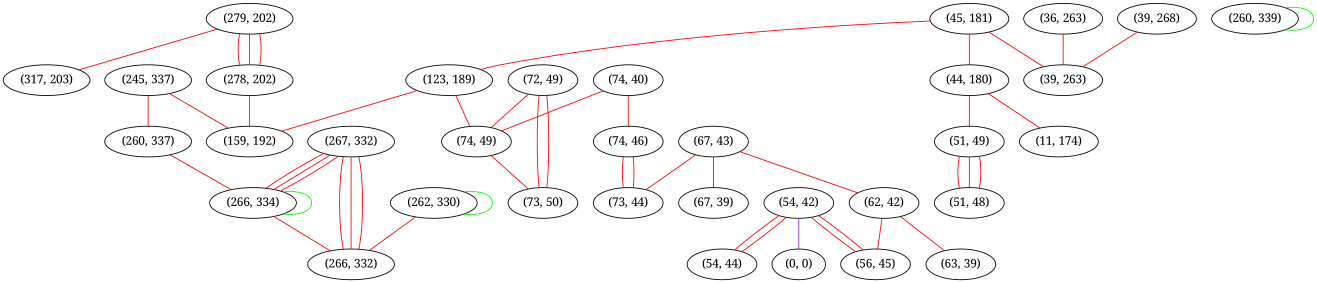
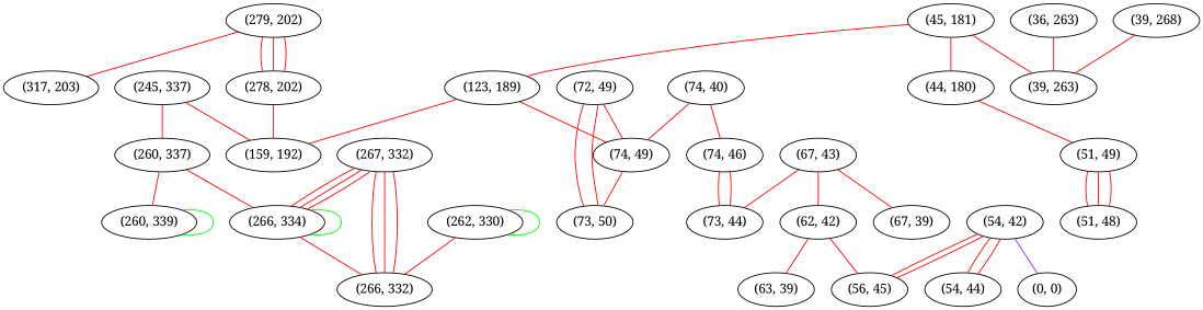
  graph {
    fontname="Noto Serif"
    node [fontname="Noto Serif"]
    edge [color=red fontname="Noto Serif" weight=1]
    "(279, 202)"
    "(317, 203)"
    "(278, 202)"
    "(159, 192)"
    "(67, 43)"
    "(62, 42)"
    "(67, 39)"
    "(73, 44)"
    "(63, 39)"
    n10 [label="(56, 45)"]
    "(245, 337)"
    "(260, 337)"
    "(266, 334)"
    "(260, 339)"
    "(267, 332)"
    "(266, 332)"
    n17 [label="(123, 189)"]
    "(45, 181)"
    "(44, 180)"
    "(39, 263)"
    "(74, 49)"
-   "(11, 174)"
    "(51, 49)"
    "(73, 50)"
    "(36, 263)"
    "(51, 48)"
    "(39, 268)"
    "(72, 49)"
    "(54, 42)"
    "(0, 0)"
    "(54, 44)"
    n32 [label="(74, 40)"]
    "(74, 46)"
    "(262, 330)"
    "(279, 202)" -- "(317, 203)"
    "(279, 202)" -- "(278, 202)"
    "(279, 202)" -- "(278, 202)"
    "(279, 202)" -- "(278, 202)"
    "(278, 202)" -- "(159, 192)"
    "(67, 43)" -- "(62, 42)"
    "(67, 43)" -- "(67, 39)"
    "(67, 43)" -- "(73, 44)"
    "(62, 42)" -- "(63, 39)"
    "(62, 42)" -- n10
    "(245, 337)" -- "(159, 192)"
    "(245, 337)" -- "(260, 337)"
    "(260, 337)" -- "(266, 334)"
+   "(260, 337)" -- "(260, 339)"
    "(266, 334)" -- "(266, 334)" [color=green weight=2]
    "(266, 334)" -- "(266, 332)"
    "(260, 339)" -- "(260, 339)" [color=green weight=2]
    "(267, 332)" -- "(266, 334)"
    "(267, 332)" -- "(266, 334)"
    "(267, 332)" -- "(266, 334)"
    "(267, 332)" -- "(266, 332)"
    "(267, 332)" -- "(266, 332)"
    "(267, 332)" -- "(266, 332)"
    n17 -- "(159, 192)"
    n17 -- "(74, 49)"
    "(45, 181)" -- n17
    "(45, 181)" -- "(44, 180)"
    "(45, 181)" -- "(39, 263)"
-   "(44, 180)" -- "(11, 174)"
    "(44, 180)" -- "(51, 49)"
    "(74, 49)" -- "(73, 50)"
    "(51, 49)" -- "(51, 48)"
    "(51, 49)" -- "(51, 48)"
    "(51, 49)" -- "(51, 48)"
    "(36, 263)" -- "(39, 263)"
    "(39, 268)" -- "(39, 263)"
    "(72, 49)" -- "(74, 49)"
    "(72, 49)" -- "(73, 50)"
    "(72, 49)" -- "(73, 50)"
    "(54, 42)" -- n10
    "(54, 42)" -- n10
    "(54, 42)" -- "(0, 0)" [color=purple weight=4]
    "(54, 42)" -- "(54, 44)"
    "(54, 42)" -- "(54, 44)"
    n32 -- "(74, 49)"
    n32 -- "(74, 46)"
    "(74, 46)" -- "(73, 44)"
    "(74, 46)" -- "(73, 44)"
    "(262, 330)" -- "(266, 332)"
    "(262, 330)" -- "(262, 330)" [color=green weight=2]
  }
